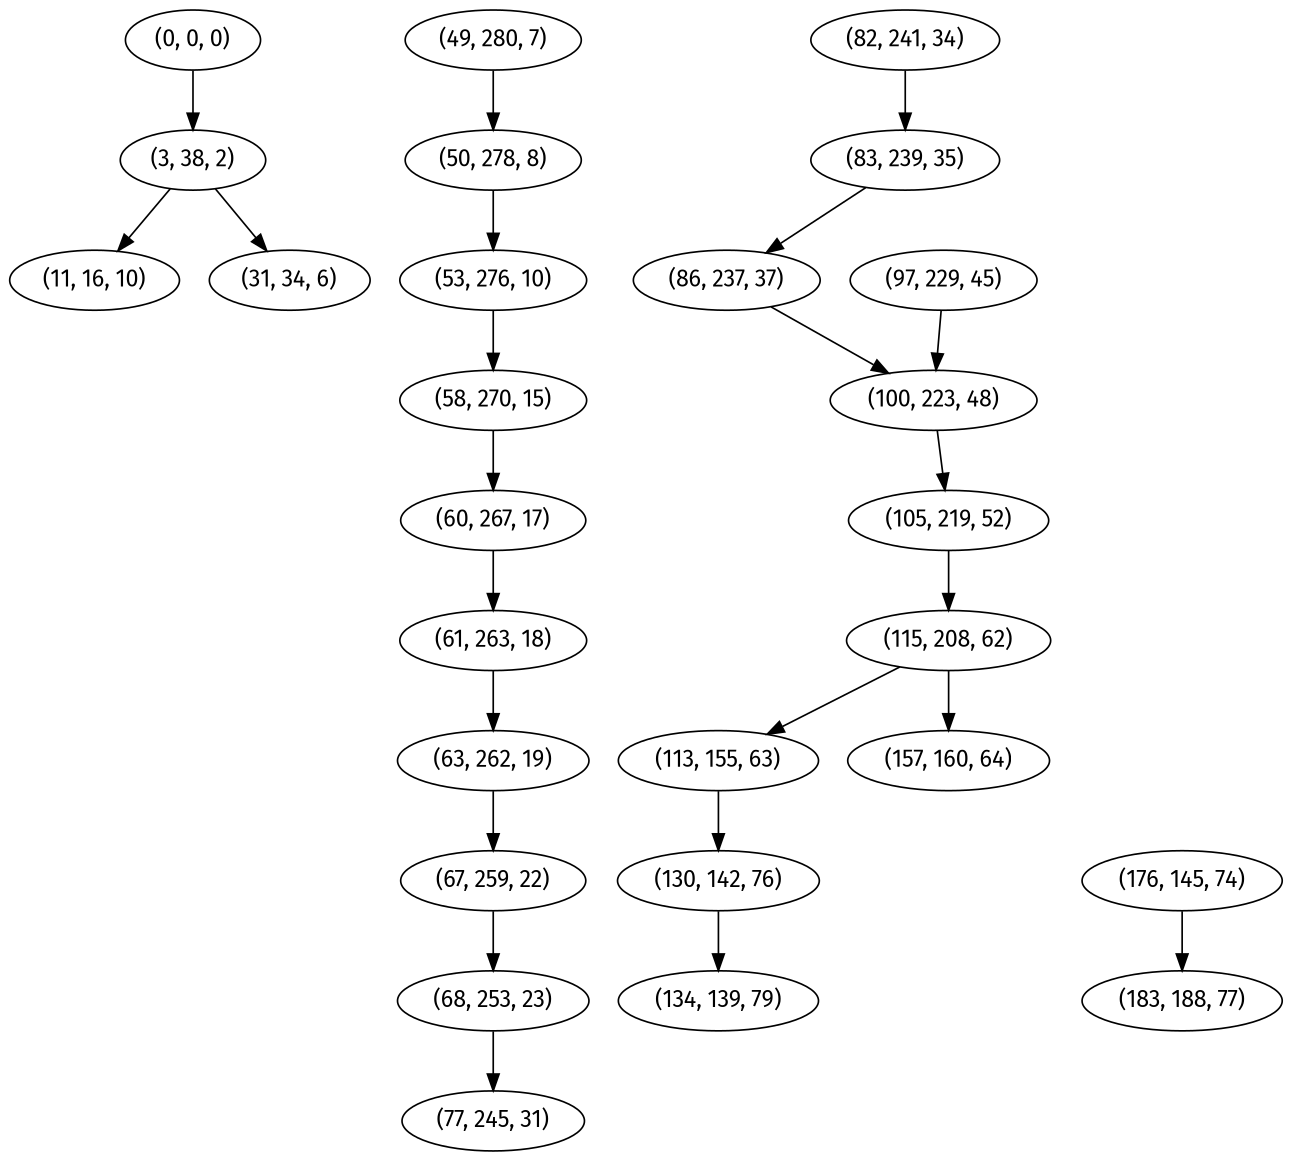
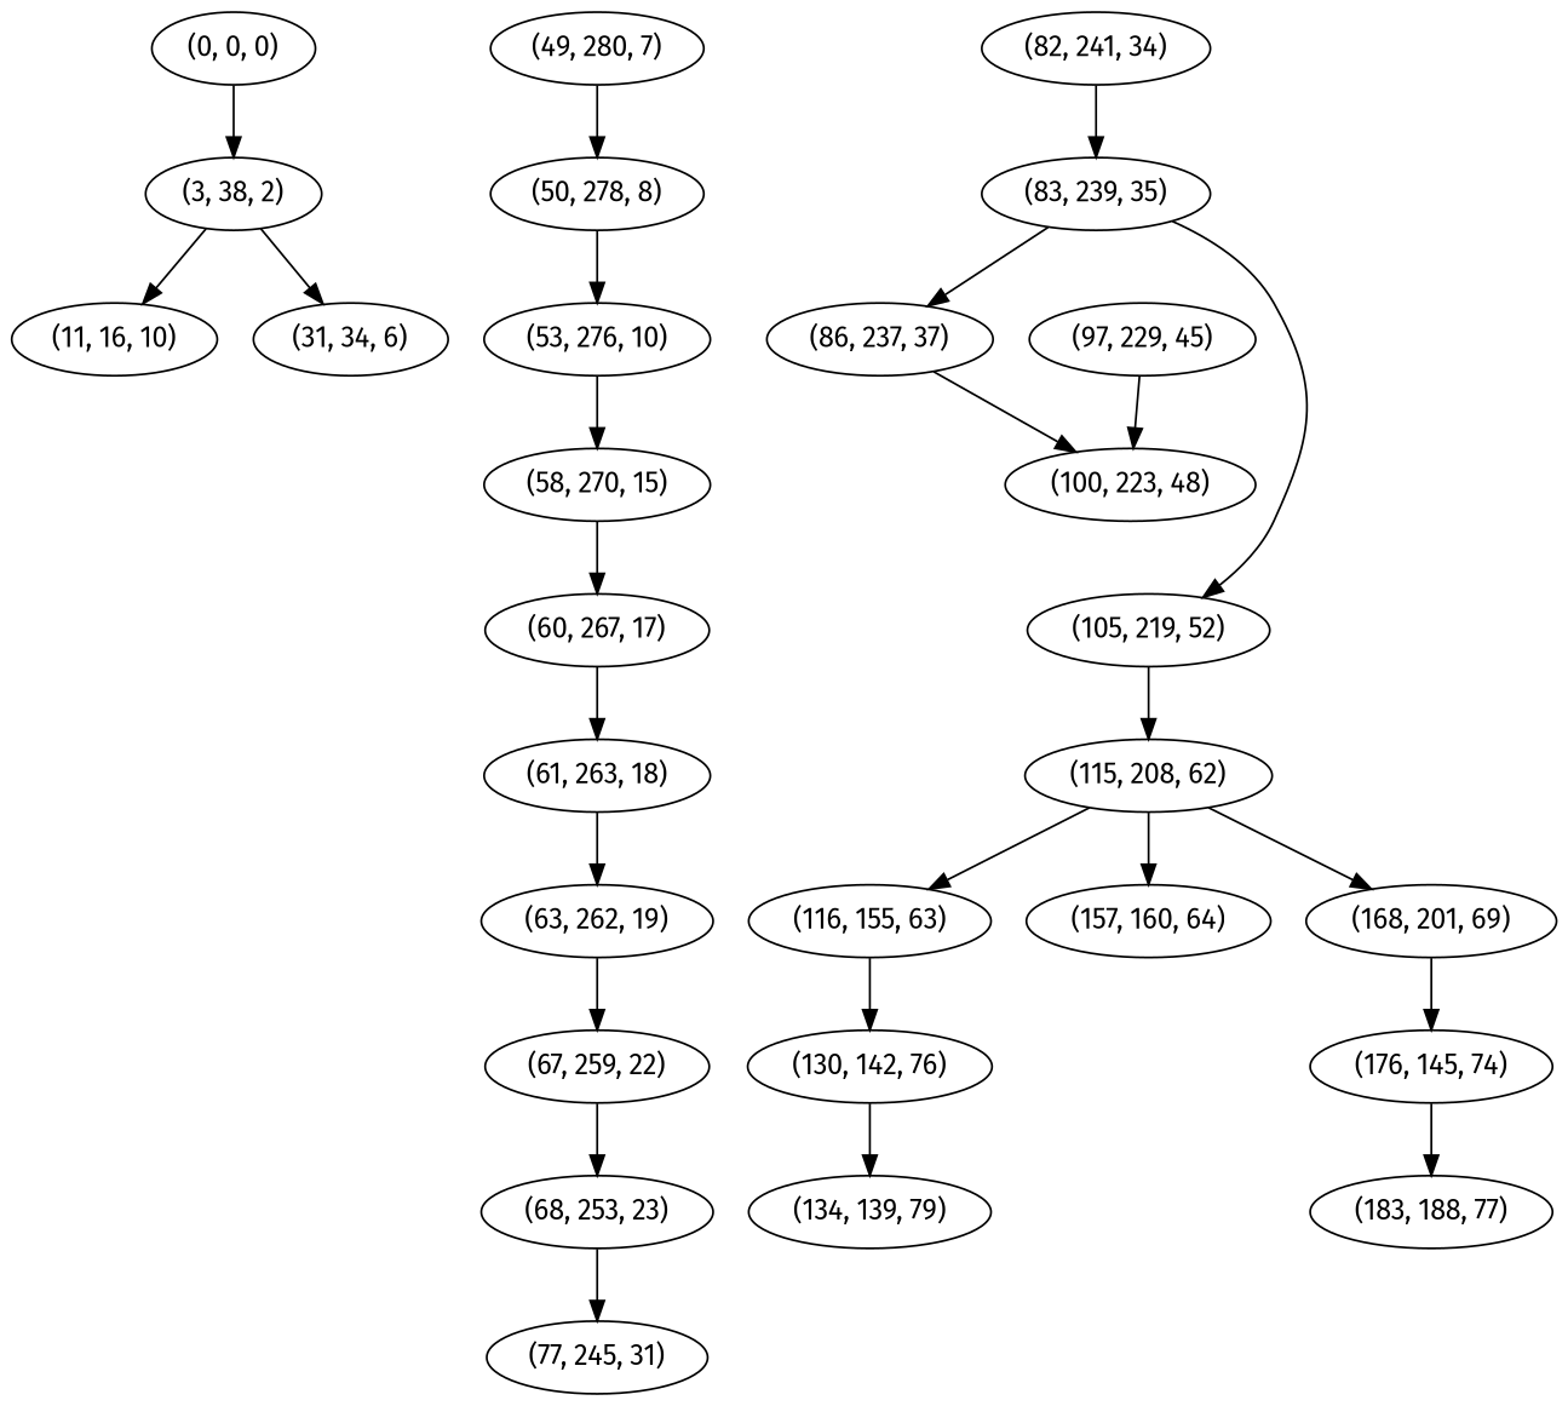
  digraph {
    fontname="Fira Sans"
    node [fontname="Fira Sans"]
    edge [fontname="Fira Sans"]
    "(0, 0, 0)"
    "(3, 38, 2)"
    "(11, 16, 10)"
    "(31, 34, 6)"
    "(49, 280, 7)"
    "(50, 278, 8)"
    "(53, 276, 10)"
    "(58, 270, 15)"
    "(60, 267, 17)"
    "(61, 263, 18)"
    "(63, 262, 19)"
    "(67, 259, 22)"
    "(68, 253, 23)"
    "(77, 245, 31)"
    "(82, 241, 34)"
    "(83, 239, 35)"
    "(86, 237, 37)"
    "(100, 223, 48)"
    "(97, 229, 45)"
    "(105, 219, 52)"
    "(115, 208, 62)"
-   "(116, 155, 63)" [label="(113, 155, 63)"]
+   "(116, 155, 63)"
    "(157, 160, 64)"
+   "(168, 201, 69)"
    "(130, 142, 76)"
    n26 [label="(176, 145, 74)"]
    "(134, 139, 79)"
    "(183, 188, 77)"
    "(0, 0, 0)" -> "(3, 38, 2)"
    "(3, 38, 2)" -> "(11, 16, 10)"
    "(3, 38, 2)" -> "(31, 34, 6)"
    "(49, 280, 7)" -> "(50, 278, 8)"
    "(50, 278, 8)" -> "(53, 276, 10)"
    "(53, 276, 10)" -> "(58, 270, 15)"
    "(58, 270, 15)" -> "(60, 267, 17)"
    "(60, 267, 17)" -> "(61, 263, 18)"
    "(61, 263, 18)" -> "(63, 262, 19)"
    "(63, 262, 19)" -> "(67, 259, 22)"
    "(67, 259, 22)" -> "(68, 253, 23)"
    "(68, 253, 23)" -> "(77, 245, 31)"
    "(82, 241, 34)" -> "(83, 239, 35)"
    "(83, 239, 35)" -> "(86, 237, 37)"
    "(86, 237, 37)" -> "(100, 223, 48)"
-   "(100, 223, 48)" -> "(105, 219, 52)"
+   "(83, 239, 35)" -> "(105, 219, 52)"
    "(97, 229, 45)" -> "(100, 223, 48)"
    "(105, 219, 52)" -> "(115, 208, 62)"
    "(115, 208, 62)" -> "(116, 155, 63)"
    "(115, 208, 62)" -> "(157, 160, 64)"
+   "(115, 208, 62)" -> "(168, 201, 69)"
    "(116, 155, 63)" -> "(130, 142, 76)"
+   "(168, 201, 69)" -> n26
    "(130, 142, 76)" -> "(134, 139, 79)"
    n26 -> "(183, 188, 77)"
  }
